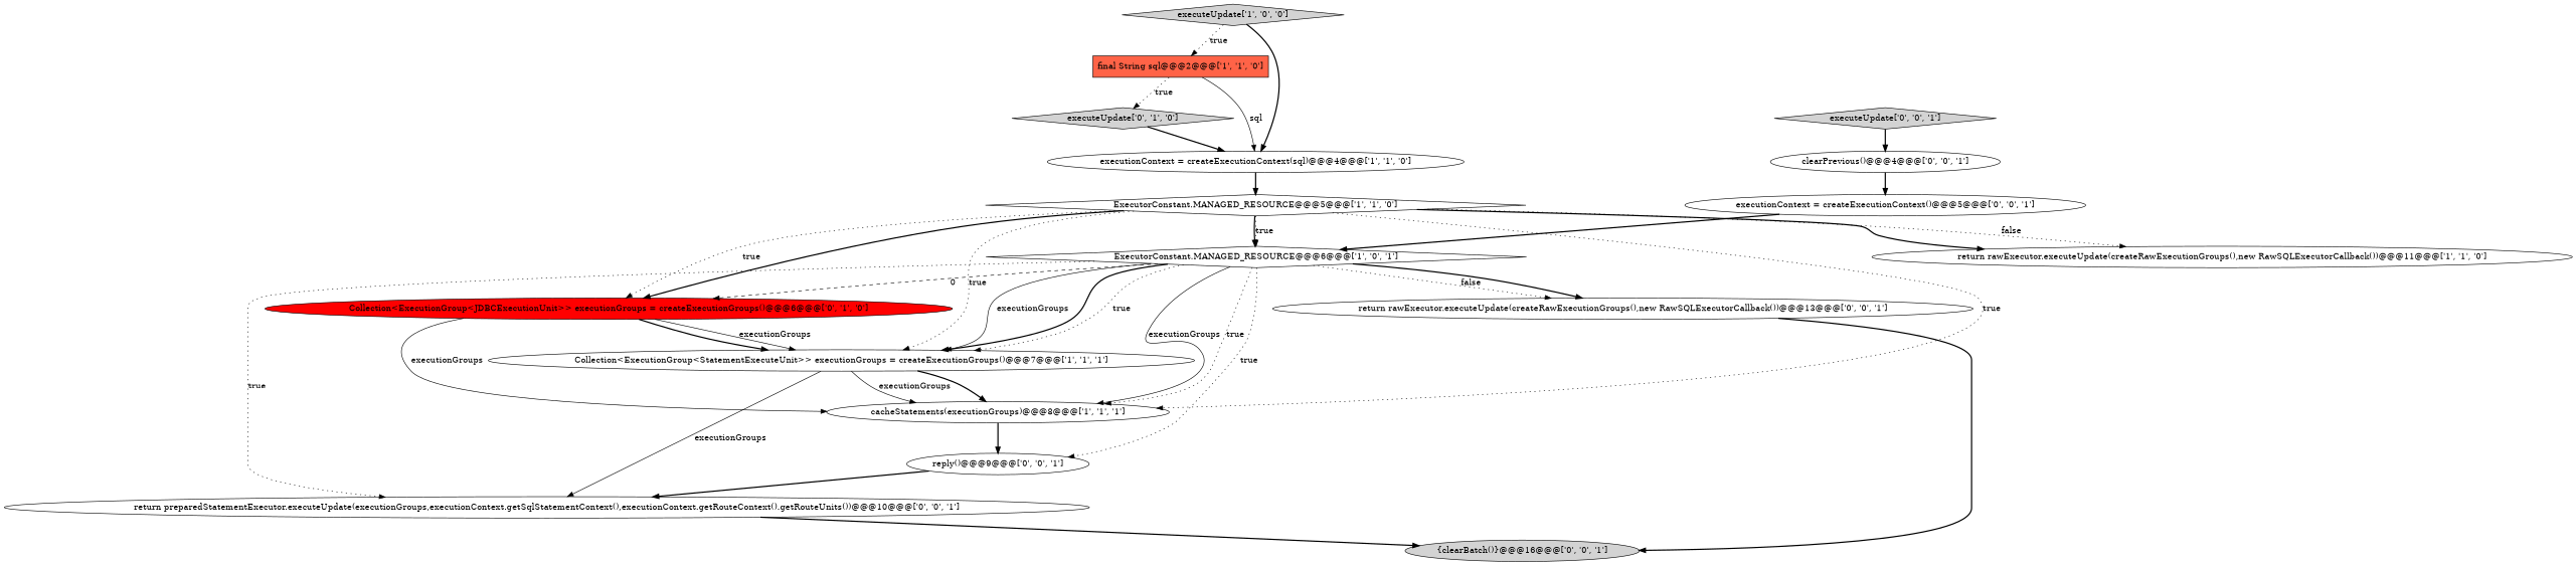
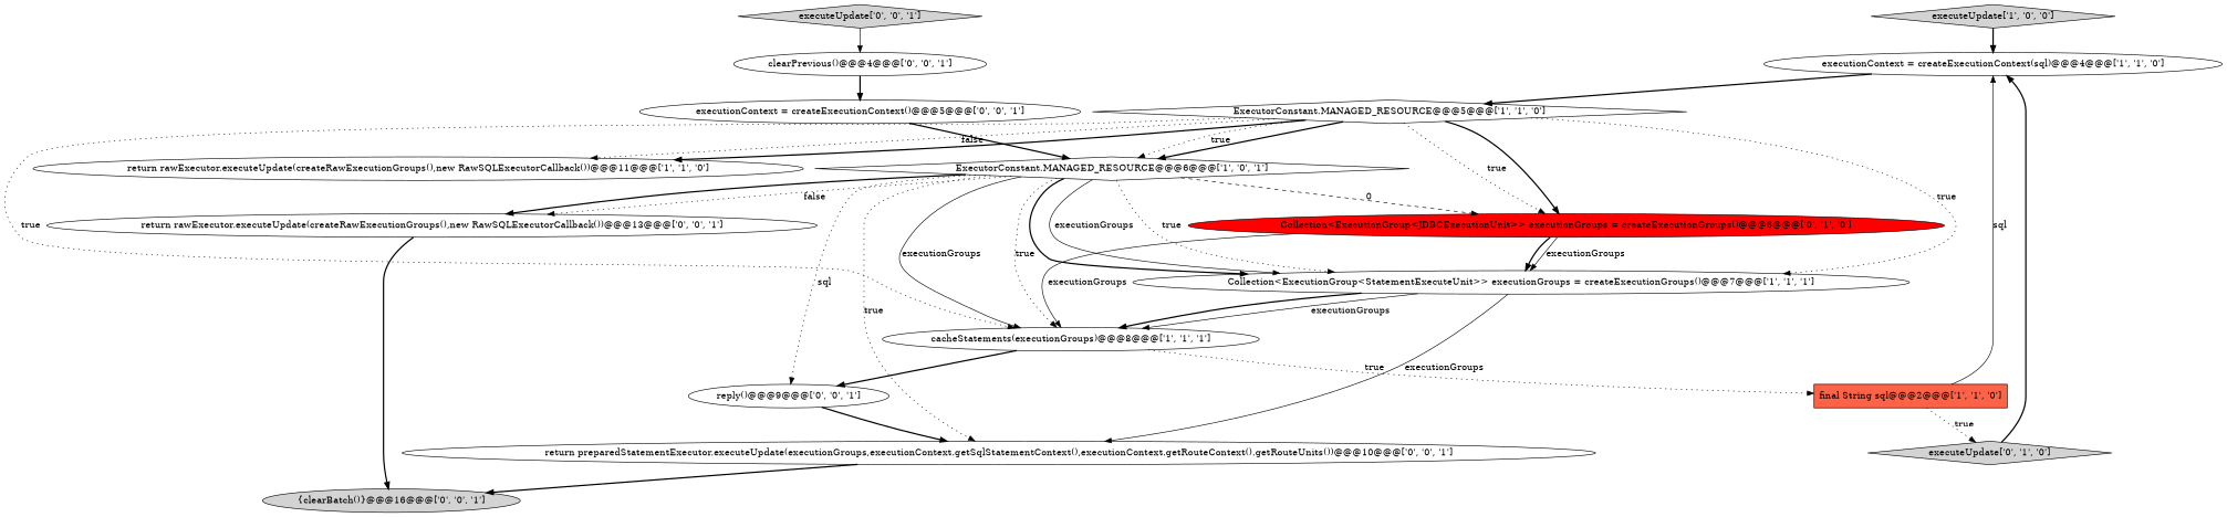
  digraph {
    node [fillcolor=white shape=ellipse style=filled]
    edge [style=bold]
    n1 [fillcolor=lightgray label="executeUpdate['1', '0', '0']" shape=diamond]
    n2 [fillcolor=tomato label="final String sql@@@2@@@['1', '1', '0']" shape=box]
    n3 [label="executionContext = createExecutionContext(sql)@@@4@@@['1', '1', '0']"]
    n4 [fillcolor=lightgray label="executeUpdate['0', '1', '0']" shape=diamond]
    n5 [label="ExecutorConstant.MANAGED_RESOURCE@@@5@@@['1', '1', '0']" shape=diamond]
    n6 [label="reply()@@@9@@@['0', '0', '1']"]
    n7 [label="return preparedStatementExecutor.executeUpdate(executionGroups,executionContext.getSqlStatementContext(),executionContext.getRouteContext().getRouteUnits())@@@10@@@['0', '0', '1']"]
    n8 [fillcolor=lightgray label="{clearBatch()}@@@16@@@['0', '0', '1']"]
    n9 [fillcolor=lightgray label="executeUpdate['0', '0', '1']" shape=diamond]
    n10 [label="clearPrevious()@@@4@@@['0', '0', '1']"]
    n11 [label="executionContext = createExecutionContext()@@@5@@@['0', '0', '1']"]
    n12 [label="ExecutorConstant.MANAGED_RESOURCE@@@6@@@['1', '0', '1']" shape=diamond]
    n13 [fillcolor=red label="Collection<ExecutionGroup<JDBCExecutionUnit>> executionGroups = createExecutionGroups()@@@6@@@['0', '1', '0']"]
    n14 [label="cacheStatements(executionGroups)@@@8@@@['1', '1', '1']"]
    n15 [label="Collection<ExecutionGroup<StatementExecuteUnit>> executionGroups = createExecutionGroups()@@@7@@@['1', '1', '1']"]
    n16 [label="return rawExecutor.executeUpdate(createRawExecutionGroups(),new RawSQLExecutorCallback())@@@13@@@['0', '0', '1']"]
    n17 [label="return rawExecutor.executeUpdate(createRawExecutionGroups(),new RawSQLExecutorCallback())@@@11@@@['1', '1', '0']"]
-   n1 -> n2 [label=true style=dotted]
+   n14 -> n2 [label=true style=dotted]
    n1 -> n3
    n2 -> n3 [label=sql style=solid]
    n2 -> n4 [label=true style=dotted]
    n3 -> n5
    n4 -> n3
    n5 -> n12
    n5 -> n12 [label=true style=dotted]
    n5 -> n13
    n5 -> n13 [label=true style=dotted]
    n5 -> n14 [label=true style=dotted]
    n5 -> n15 [label=true style=dotted]
    n5 -> n17 [label=false style=dotted]
    n5 -> n17
    n6 -> n7
    n7 -> n8
-   n9 -> n10
+   n9 -> n10 [style=solid]
    n10 -> n11
    n11 -> n12
-   n12 -> n6 [label=true style=dotted]
+   n12 -> n6 [label=sql style=dotted]
    n12 -> n7 [label=true style=dotted]
    n12 -> n13 [label=0 style=dashed]
    n12 -> n14 [label=executionGroups style=solid]
    n12 -> n14 [label=true style=dotted]
    n12 -> n15
    n12 -> n15 [label=true style=dotted]
    n12 -> n15 [label=executionGroups style=solid]
    n12 -> n16 [label=false style=dotted]
    n12 -> n16
    n13 -> n14 [label=executionGroups style=solid]
    n13 -> n15 [label=executionGroups style=solid]
    n13 -> n15
    n14 -> n6
    n15 -> n7 [label=executionGroups style=solid]
    n15 -> n14
    n15 -> n14 [label=executionGroups style=solid]
    n16 -> n8
  }
